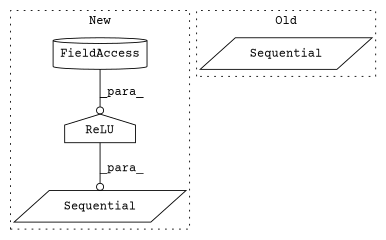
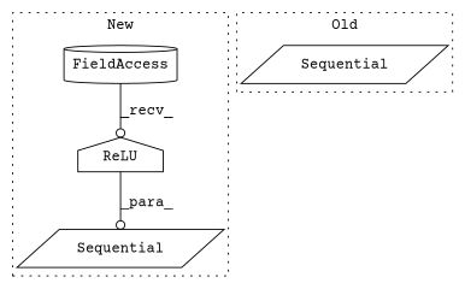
  digraph {
    fontname="Courier Prime"
    node [a=32 l="11,1" shape=parallelogram fontname="Courier Prime"]
    edge [arrowhead=odot fontname="Courier Prime"]
    n1 [l=6 label=ReLU s=1329 shape=house]
    n2 [label=Sequential s="1266,1357"]
    n3 [a=22 l=8 label=FieldAccess s=1320 shape=cylinder]
    n4 [label=Sequential s="1045,1062"]
    subgraph cluster_1 {
      label=New
      style=dotted
      n1
      n2
      n3
    }
    subgraph cluster_2 {
      label=Old
      style=dotted
      n4
    }
    n1 -> n2 [label=_para_]
-   n3 -> n1 [label=_para_]
+   n3 -> n1 [label=_recv_]
  }
